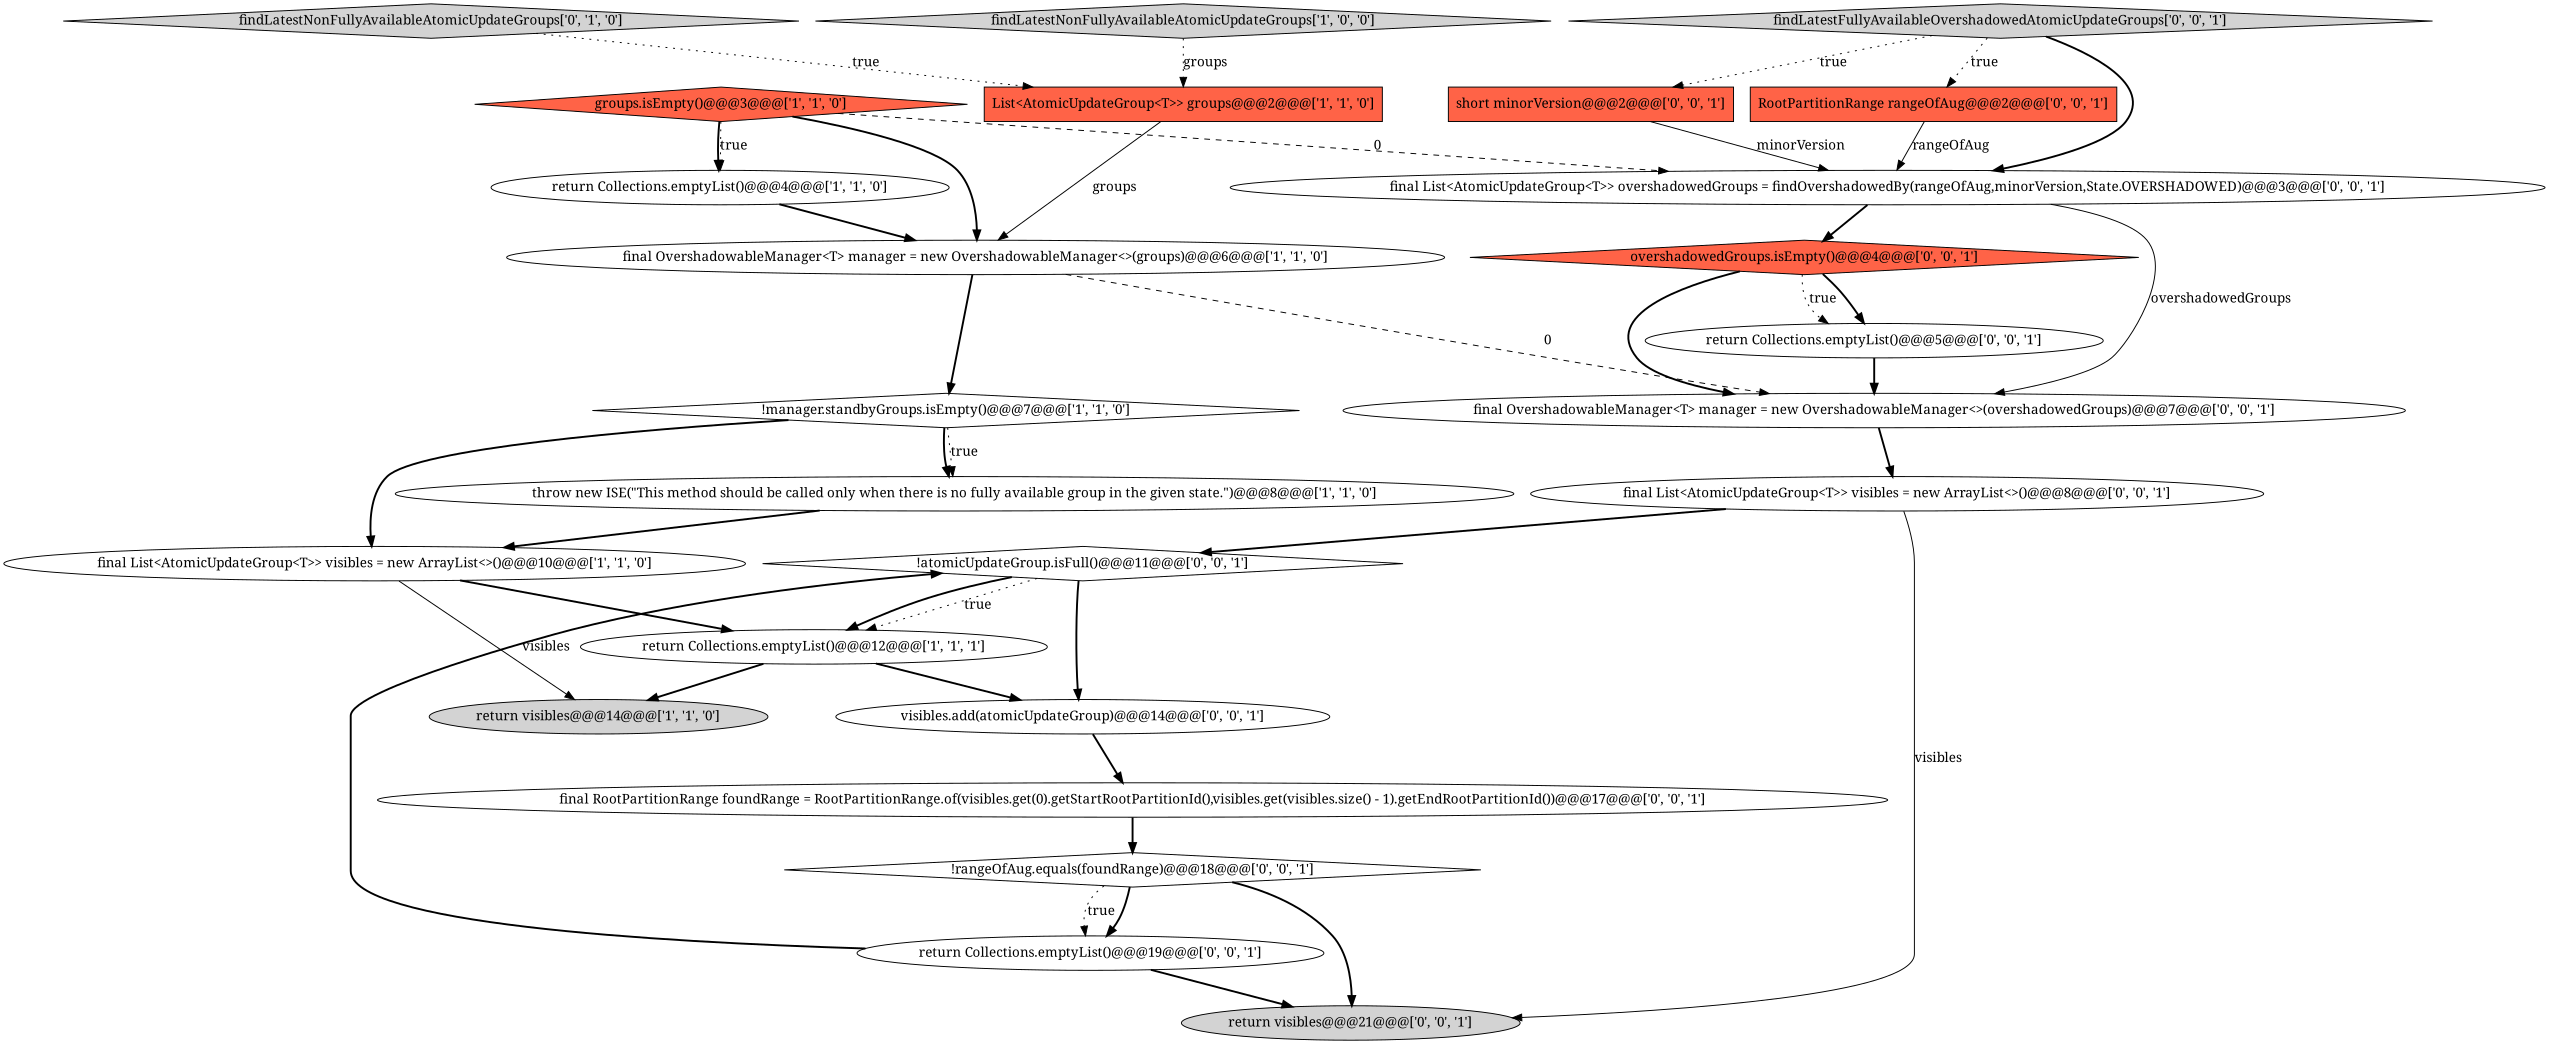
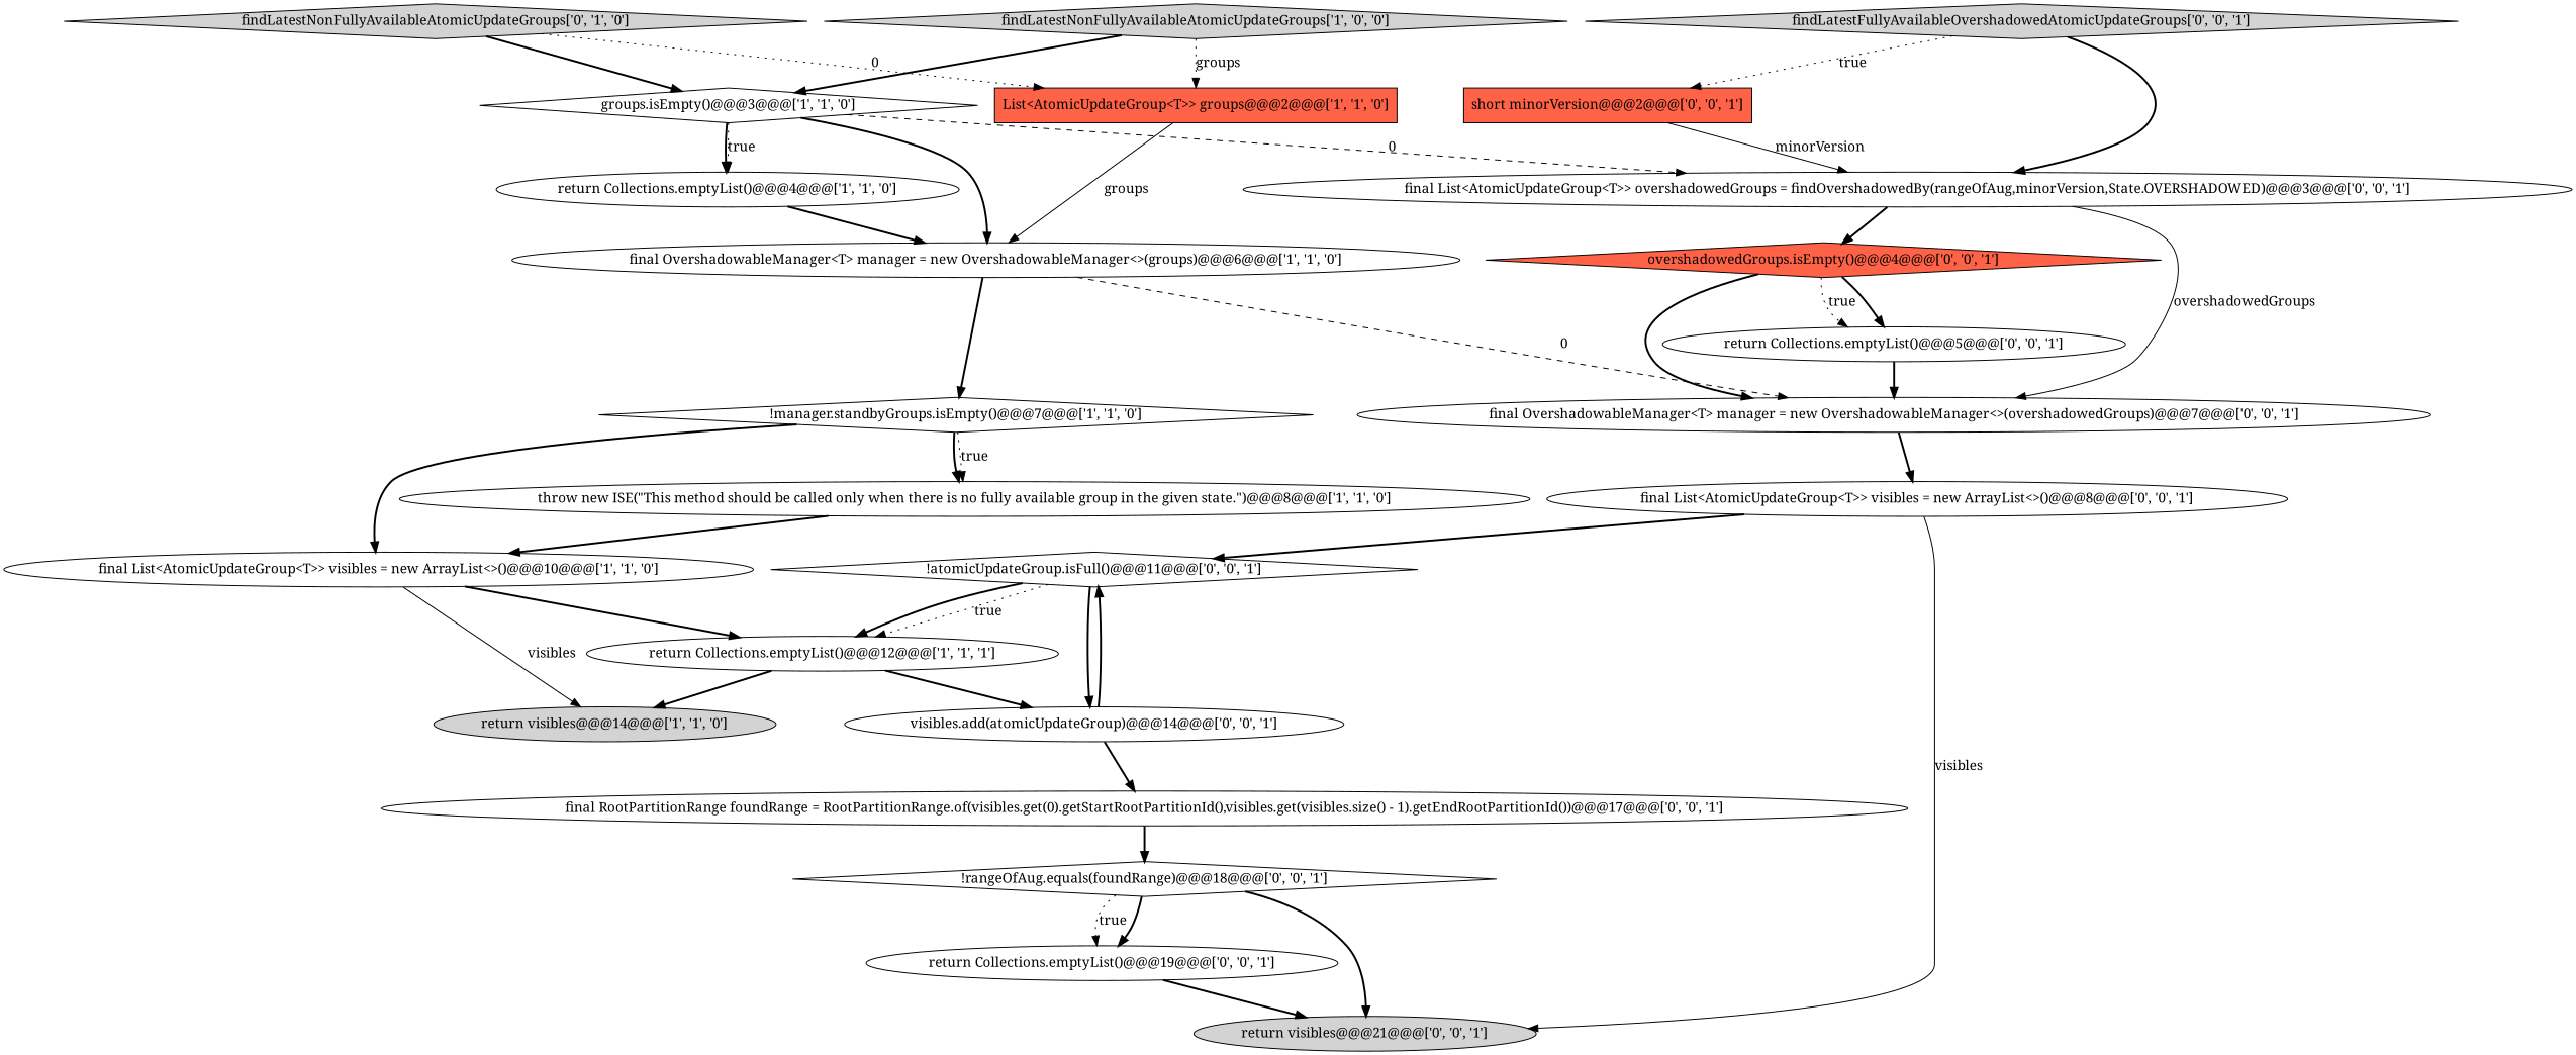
  digraph {
    fontname="Noto Serif"
    node [fillcolor=white fontname="Noto Serif" shape=ellipse style=filled]
    edge [fontname="Noto Serif" style=bold]
    n1 [label="!atomicUpdateGroup.isFull()@@@11@@@['0', '0', '1']" shape=diamond]
    n2 [label="visibles.add(atomicUpdateGroup)@@@14@@@['0', '0', '1']"]
    n3 [label="return Collections.emptyList()@@@12@@@['1', '1', '1']"]
    n4 [label="final RootPartitionRange foundRange = RootPartitionRange.of(visibles.get(0).getStartRootPartitionId(),visibles.get(visibles.size() - 1).getEndRootPartitionId())@@@17@@@['0', '0', '1']"]
    n5 [fillcolor=lightgray label="return visibles@@@14@@@['1', '1', '0']"]
    n6 [fillcolor=lightgray label="findLatestNonFullyAvailableAtomicUpdateGroups['1', '0', '0']" shape=diamond]
-   n7 [fillcolor=tomato label="groups.isEmpty()@@@3@@@['1', '1', '0']" shape=diamond]
+   n7 [label="groups.isEmpty()@@@3@@@['1', '1', '0']" shape=diamond]
    n8 [fillcolor=tomato label="List<AtomicUpdateGroup<T>> groups@@@2@@@['1', '1', '0']" shape=box]
    n9 [label="return Collections.emptyList()@@@4@@@['1', '1', '0']"]
    n10 [label="final OvershadowableManager<T> manager = new OvershadowableManager<>(groups)@@@6@@@['1', '1', '0']"]
    n11 [label="final List<AtomicUpdateGroup<T>> overshadowedGroups = findOvershadowedBy(rangeOfAug,minorVersion,State.OVERSHADOWED)@@@3@@@['0', '0', '1']"]
    n12 [label="!rangeOfAug.equals(foundRange)@@@18@@@['0', '0', '1']" shape=diamond]
    n13 [label="final OvershadowableManager<T> manager = new OvershadowableManager<>(overshadowedGroups)@@@7@@@['0', '0', '1']"]
    n14 [label="!manager.standbyGroups.isEmpty()@@@7@@@['1', '1', '0']" shape=diamond]
    n15 [fillcolor=lightgray label="return visibles@@@21@@@['0', '0', '1']"]
    n16 [label="return Collections.emptyList()@@@19@@@['0', '0', '1']"]
    n17 [label="final List<AtomicUpdateGroup<T>> visibles = new ArrayList<>()@@@8@@@['0', '0', '1']"]
    n18 [label="final List<AtomicUpdateGroup<T>> visibles = new ArrayList<>()@@@10@@@['1', '1', '0']"]
    n19 [label="throw new ISE(\"This method should be called only when there is no fully available group in the given state.\")@@@8@@@['1', '1', '0']"]
    n20 [fillcolor=tomato label="overshadowedGroups.isEmpty()@@@4@@@['0', '0', '1']" shape=diamond]
    n21 [label="return Collections.emptyList()@@@5@@@['0', '0', '1']"]
-   n22 [fillcolor=tomato label="RootPartitionRange rangeOfAug@@@2@@@['0', '0', '1']" shape=box]
    n23 [fillcolor=lightgray label="findLatestFullyAvailableOvershadowedAtomicUpdateGroups['0', '0', '1']" shape=diamond]
    n24 [fillcolor=tomato label="short minorVersion@@@2@@@['0', '0', '1']" shape=box]
    n25 [fillcolor=lightgray label="findLatestNonFullyAvailableAtomicUpdateGroups['0', '1', '0']" shape=diamond]
    n1 -> n2
    n1 -> n3 [label=true style=dotted]
    n1 -> n3
-   n16 -> n1
+   n2 -> n1
    n2 -> n4
    n3 -> n2
    n3 -> n5
    n4 -> n12
+   n6 -> n7
    n6 -> n8 [label=groups style=dotted]
    n7 -> n9
    n7 -> n9 [label=true style=dotted]
    n7 -> n10
    n7 -> n11 [label=0 style=dashed]
    n8 -> n10 [label=groups style=solid]
    n9 -> n10
    n10 -> n13 [label=0 style=dashed]
    n10 -> n14
    n11 -> n13 [label=overshadowedGroups style=solid]
    n11 -> n20
    n12 -> n15
    n12 -> n16
    n12 -> n16 [label=true style=dotted]
    n13 -> n17
    n14 -> n18
    n14 -> n19 [label=true style=dotted]
    n14 -> n19
    n16 -> n15
    n17 -> n1
    n17 -> n15 [label=visibles style=solid]
    n18 -> n3
    n18 -> n5 [label=visibles style=solid]
    n19 -> n18
    n20 -> n13
    n20 -> n21
    n20 -> n21 [label=true style=dotted]
    n21 -> n13
-   n22 -> n11 [label=rangeOfAug style=solid]
    n23 -> n11
-   n23 -> n22 [label=true style=dotted]
    n23 -> n24 [label=true style=dotted]
    n24 -> n11 [label=minorVersion style=solid]
-   n25 -> n8 [label=true style=dotted]
+   n25 -> n7
+   n25 -> n8 [label=0 style=dotted]
  }
